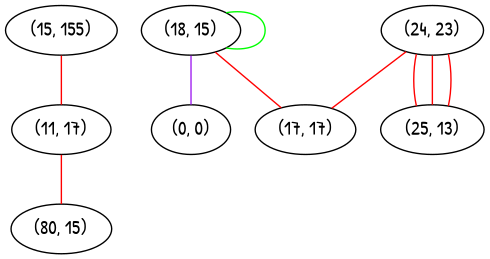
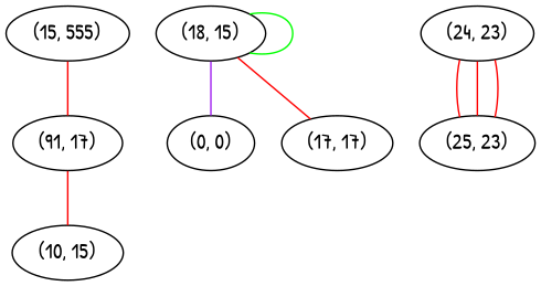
  graph {
    fontname="Patrick Hand"
    node [fontname="Patrick Hand"]
    edge [color=red fontname="Patrick Hand" weight=1]
-   "(15, 155)"
-   "(11, 17)"
-   "(10, 15)" [label="(80, 15)"]
+   "(15, 155)" [label="(15, 555)"]
+   "(11, 17)" [label="(91, 17)"]
+   "(10, 15)"
    "(18, 15)"
    "(17, 17)"
    "(0, 0)"
    "(24, 23)"
-   "(25, 23)" [label="(25, 13)"]
+   "(25, 23)"
    "(15, 155)" -- "(11, 17)"
    "(11, 17)" -- "(10, 15)"
    "(18, 15)" -- "(18, 15)" [color=green weight=2]
    "(18, 15)" -- "(17, 17)"
    "(18, 15)" -- "(0, 0)" [color=purple weight=4]
-   "(24, 23)" -- "(17, 17)"
    "(24, 23)" -- "(25, 23)"
    "(24, 23)" -- "(25, 23)"
    "(24, 23)" -- "(25, 23)"
  }
